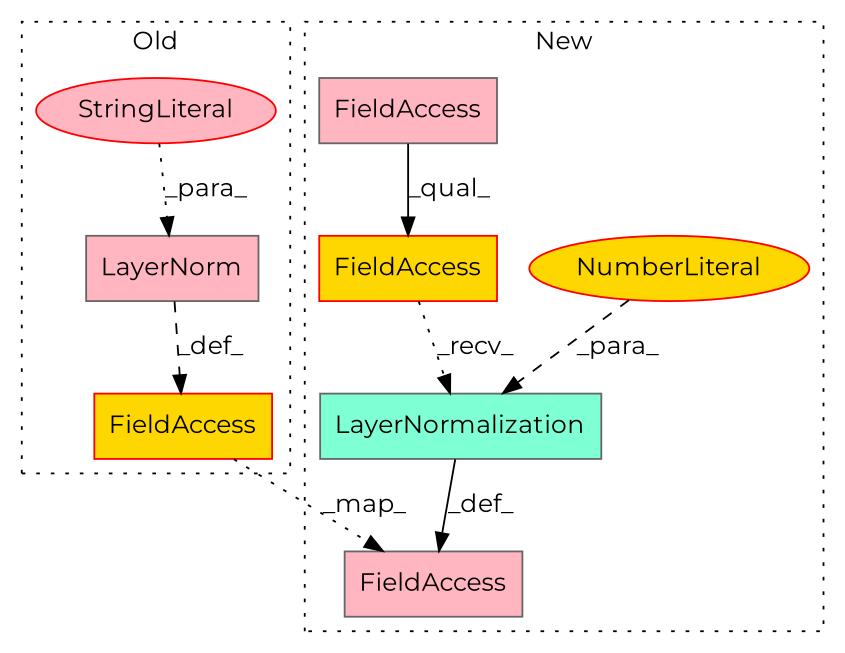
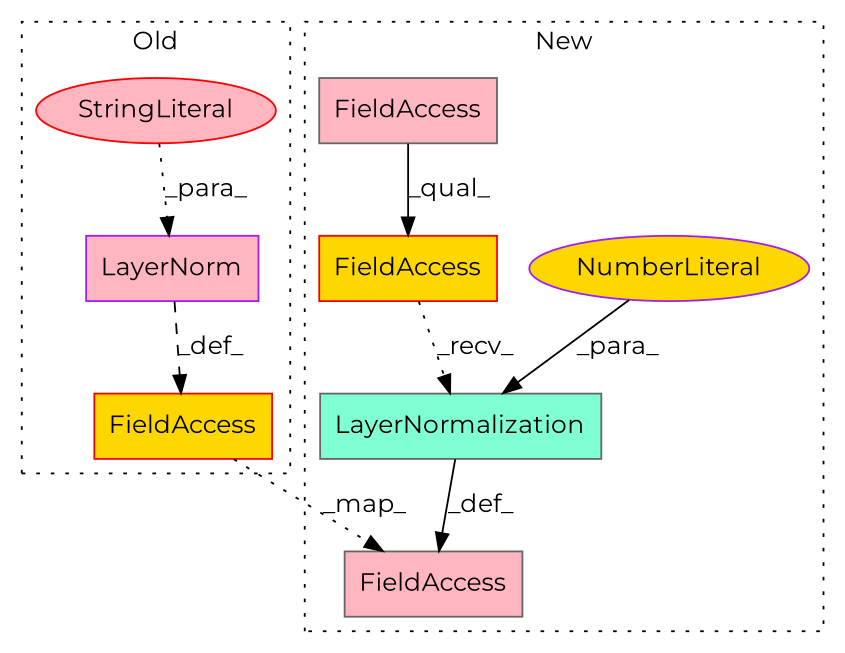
  digraph {
    fontname=Montserrat
    node [a=22 color=gray40 fillcolor=lightpink fontname=Montserrat l=7 s=38331 shape=box style=filled]
    edge [fontname=Montserrat style=dotted]
    n1 [a=32 fillcolor=aquamarine l="19,1" label=LayerNormalization s="38355,38380"]
    n2 [color=red fillcolor=gold l=23 label=FieldAccess]
-   n3 [a=34 color=red fillcolor=gold l=6 label=NumberLiteral s=38374 shape=ellipse]
+   n3 [a=34 color=purple fillcolor=gold l=6 label=NumberLiteral s=38374 shape=ellipse]
    n4 [l=16 label=FieldAccess]
    n5 [label=FieldAccess s=38323]
-   n6 [a=32 l="10,1" label=LayerNorm s="39141,39159"]
+   n6 [a=32 color=purple l="10,1" label=LayerNorm s="39141,39159"]
    n7 [a=45 color=red l=8 label=StringLiteral s=39151 shape=ellipse]
    n8 [color=red fillcolor=gold label=FieldAccess s=39133]
    subgraph cluster_1 {
      label=New
      style=dotted
      n1
      n2
      n3
      n4
      n5
    }
    subgraph cluster_2 {
      label=Old
      style=dotted
      n6
      n7
      n8
    }
    n1 -> n5 [label=_def_ style=solid]
    n2 -> n1 [label=_recv_]
-   n3 -> n1 [label=_para_ style=dashed]
+   n3 -> n1 [label=_para_ style=solid]
    n4 -> n2 [label=_qual_ style=solid]
    n6 -> n8 [label=_def_ style=dashed]
    n7 -> n6 [label=_para_]
    n8 -> n5 [label=_map_]
  }
